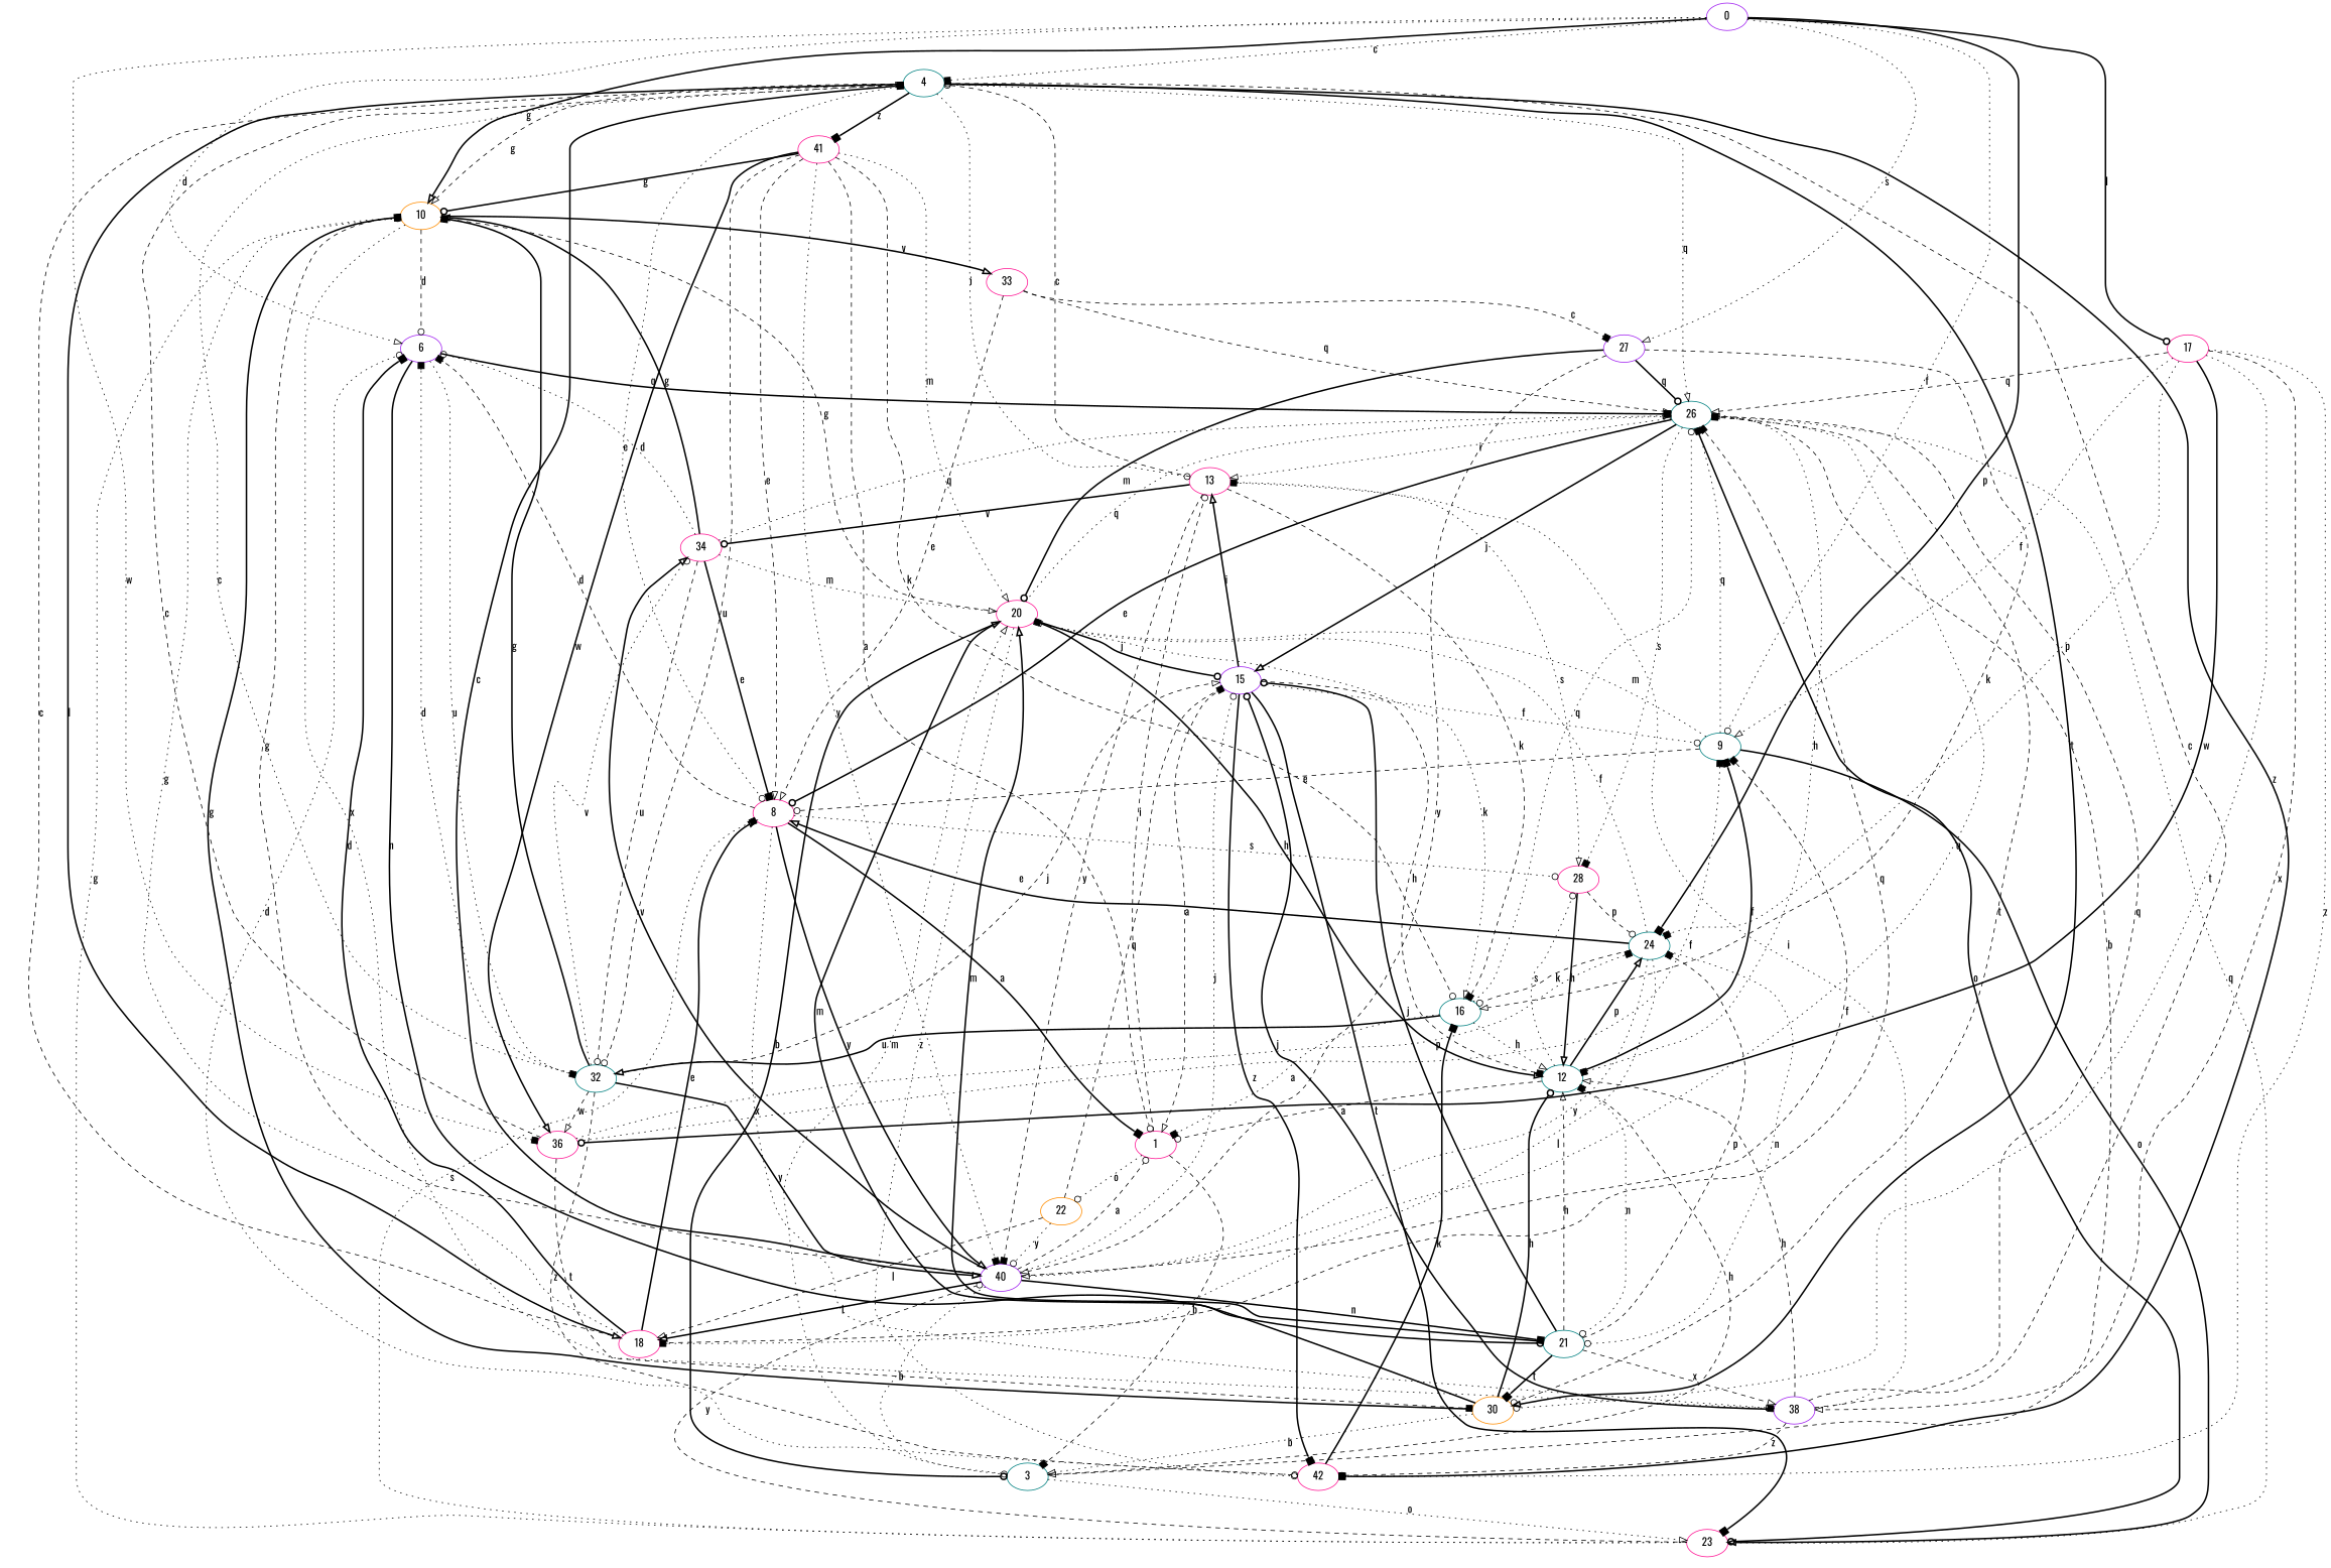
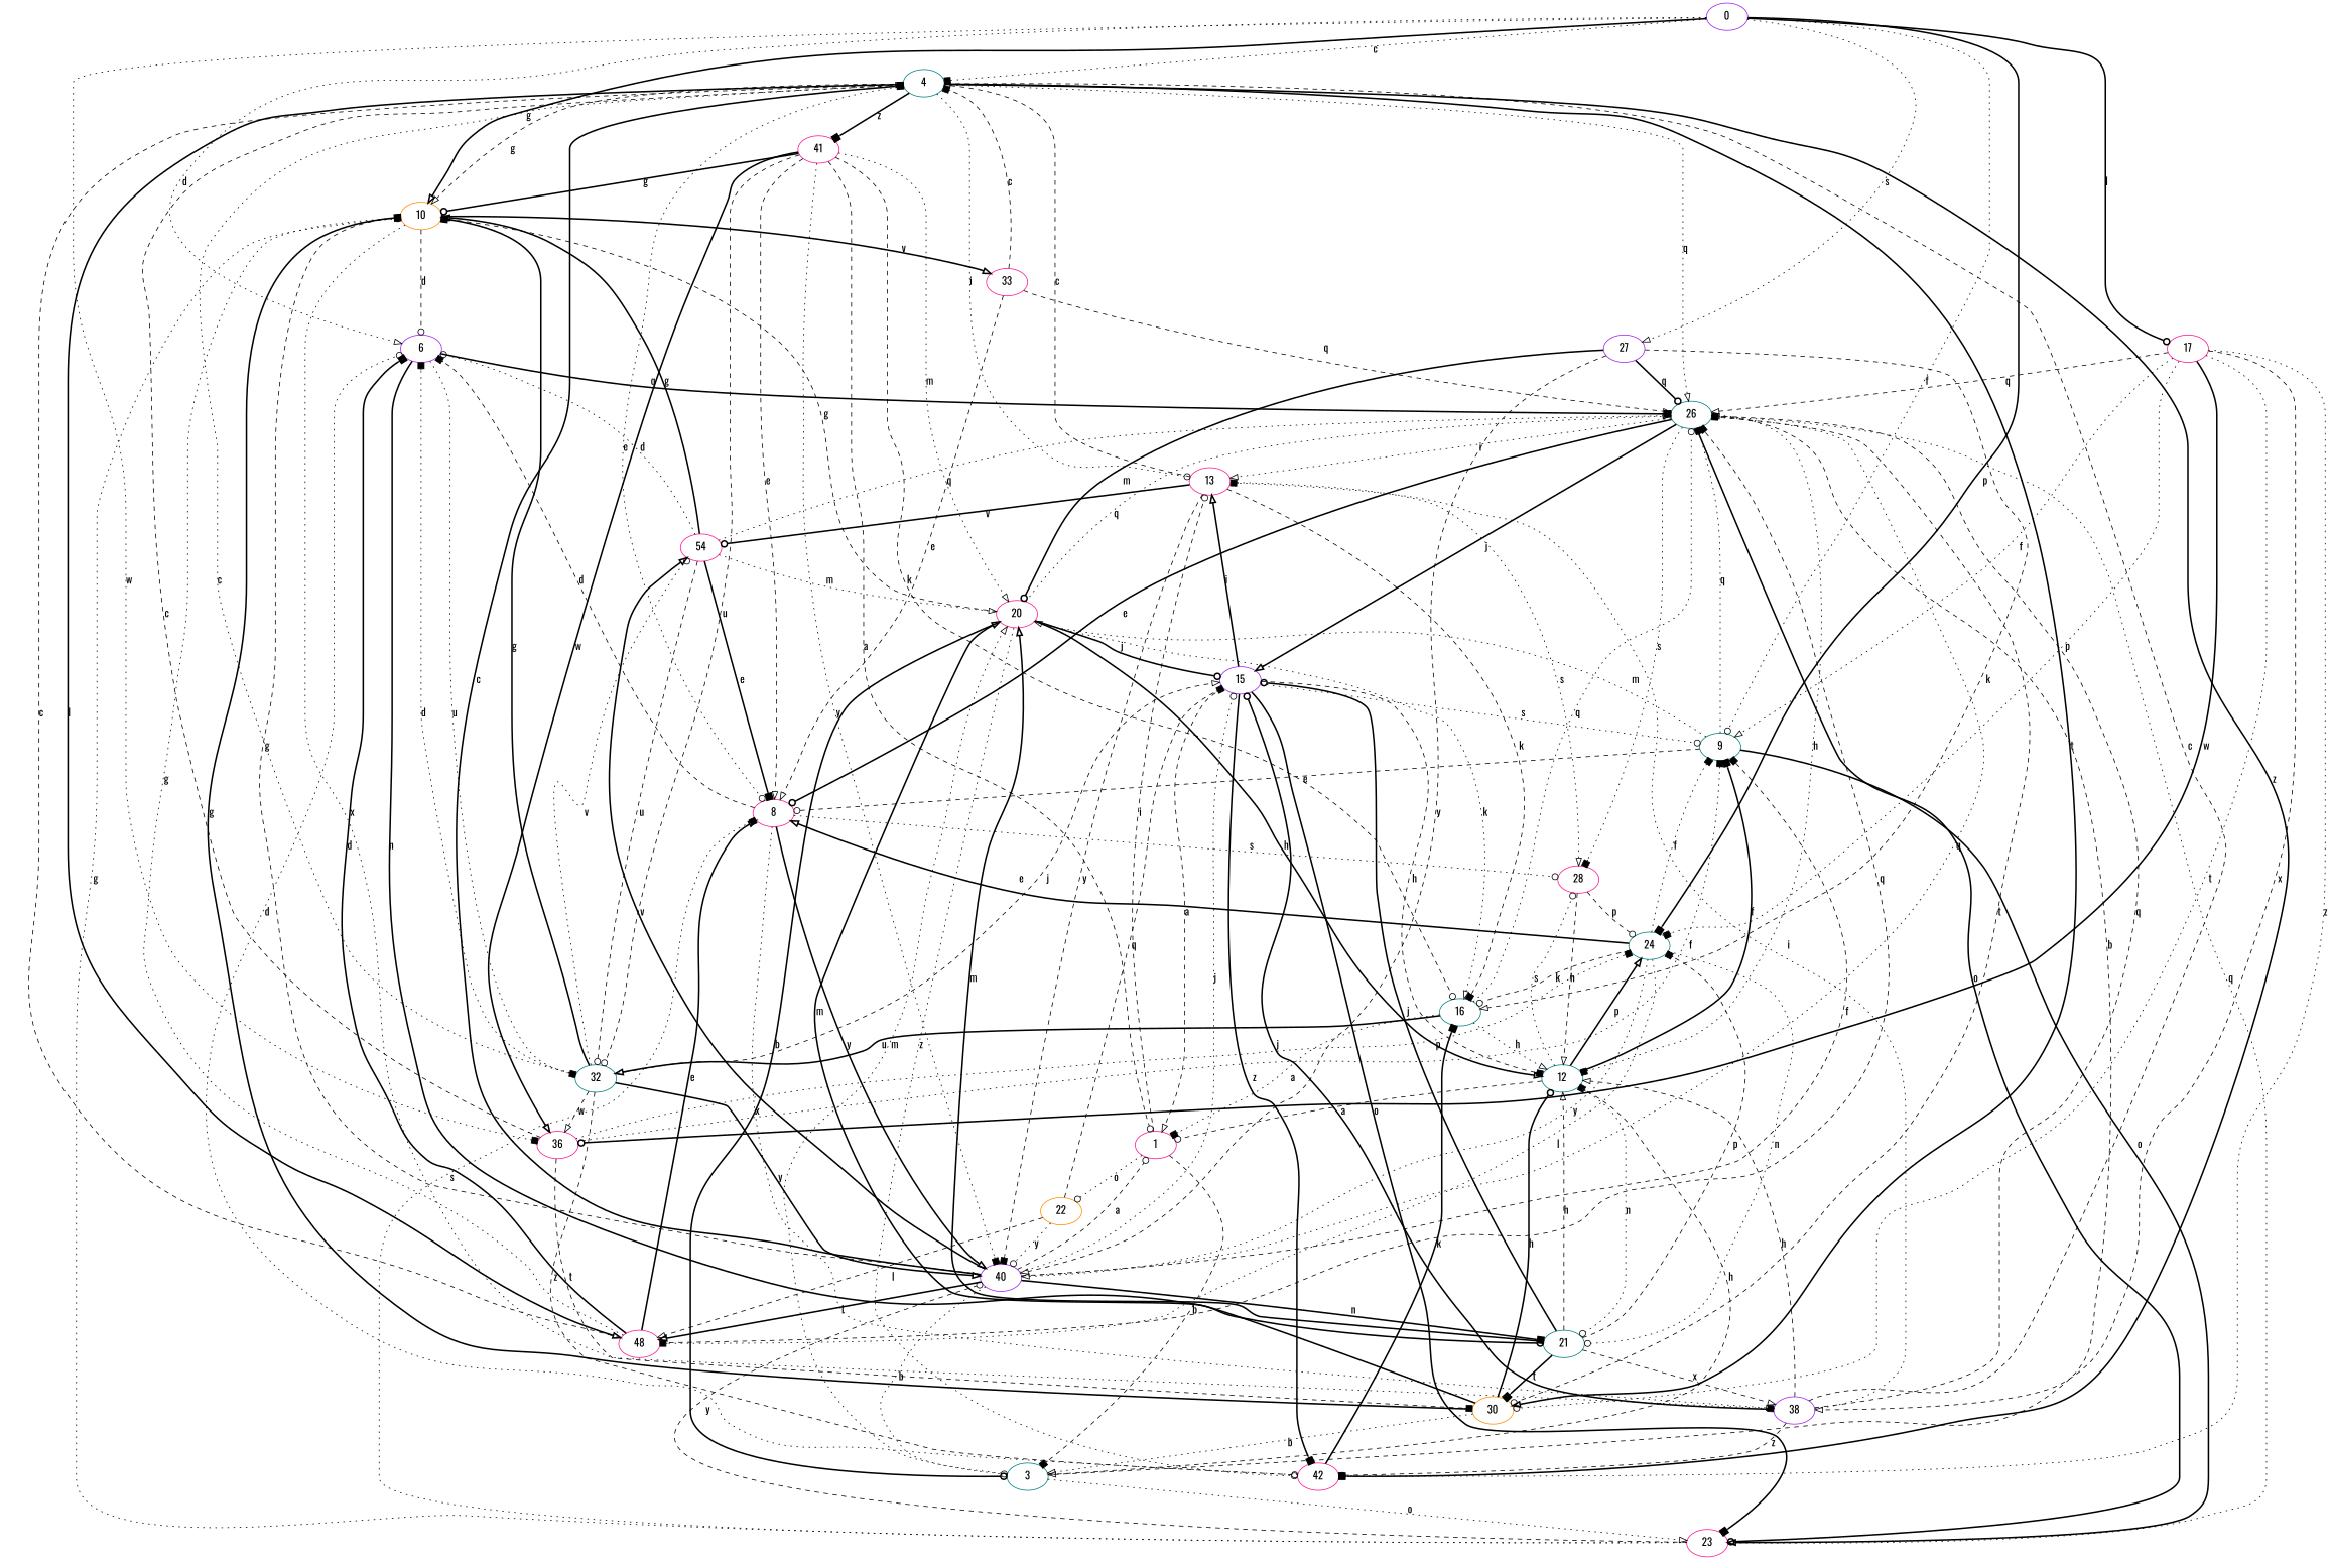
  strict digraph {
    fontname=Oswald
    node [color=deeppink fontname=Oswald]
    edge [arrowhead=onormal fontname=Oswald style=dotted]
    0 [color=purple]
    4 [color=teal]
    6 [color=purple]
    9 [color=teal]
    10 [color=darkorange]
    17
    24 [color=teal]
    27 [color=purple]
    36
    13
    8
-   18
+   18 [label=48]
    26 [color=teal]
    30 [color=darkorange]
    41
    42
    21 [color=teal]
    32 [color=teal]
    20
    23
    38 [color=purple]
    33
    40 [color=purple]
    16 [color=teal]
    3 [color=teal]
    1
    22 [color=darkorange]
    12 [color=teal]
    28
-   34
+   34 [label=54]
    15 [color=purple]
    0 -> 4 [arrowhead=box label=c]
    0 -> 6 [label=d]
    0 -> 9 [arrowhead=odot label=f]
    0 -> 10 [label=g style=bold]
    0 -> 17 [arrowhead=odot label=l style=bold]
    0 -> 24 [arrowhead=box label=p style=bold]
    0 -> 27 [label=s]
    0 -> 36 [arrowhead=box label=w]
    4 -> 10 [label=g style=dashed]
    4 -> 13 [arrowhead=odot label=i]
    4 -> 8 [arrowhead=odot label=e]
    4 -> 18 [label=l style=bold]
    4 -> 26 [label=q]
    4 -> 30 [label=t style=bold]
    4 -> 41 [arrowhead=box label=z style=bold]
    4 -> 42 [arrowhead=box label=z style=bold]
    6 -> 26 [arrowhead=box label=q style=bold]
    6 -> 21 [arrowhead=odot label=n style=bold]
    6 -> 32 [arrowhead=box label=u]
    9 -> 8 [arrowhead=odot label=e style=dashed]
    9 -> 26 [arrowhead=box label=q]
    9 -> 20 [label=m]
    9 -> 23 [label=o style=bold]
    10 -> 6 [arrowhead=odot label=d style=dashed]
    10 -> 38 [arrowhead=box label=x]
    10 -> 33 [label=v style=bold]
    17 -> 9 [label=f]
    17 -> 24 [arrowhead=box label=p]
    17 -> 36 [arrowhead=odot label=w style=bold]
    17 -> 26 [label=q style=dashed]
    17 -> 30 [arrowhead=odot label=t]
    17 -> 42 [arrowhead=box label=z]
    17 -> 38 [label=x style=dashed]
-   24 -> 20 [arrowhead=box label=f]
+   24 -> 9 [arrowhead=box label=f]
    24 -> 8 [label=e style=bold]
    24 -> 18 [arrowhead=box label=l]
    24 -> 21 [arrowhead=odot label=n]
    24 -> 40 [label=y]
    24 -> 16 [arrowhead=odot label=k style=dashed]
    27 -> 26 [arrowhead=odot label=q style=bold]
    27 -> 20 [arrowhead=odot label=m style=bold]
    27 -> 40 [label=y style=dashed]
    27 -> 16 [label=k style=dashed]
    36 -> 4 [arrowhead=box label=c style=dashed]
    36 -> 9 [arrowhead=box label=f]
    36 -> 24 [arrowhead=box label=p]
    36 -> 30 [arrowhead=box label=t style=dashed]
    13 -> 4 [arrowhead=odot label=c style=dashed]
    13 -> 40 [arrowhead=box label=y style=dashed]
    13 -> 16 [arrowhead=box label=k style=dashed]
    13 -> 28 [label=s]
    13 -> 34 [arrowhead=odot label=v style=bold]
    8 -> 6 [arrowhead=box label=d style=dashed]
    8 -> 38 [label=x]
    8 -> 40 [label=y style=bold]
-   8 -> 1 [arrowhead=box label=a style=bold]
    8 -> 28 [arrowhead=odot label=s]
    18 -> 4 [label=c style=dashed]
    18 -> 6 [arrowhead=box label=d style=bold]
    18 -> 10 [arrowhead=odot label=g]
    18 -> 8 [label=e style=bold]
    18 -> 26 [arrowhead=box label=q style=dashed]
    26 -> 13 [label=i]
    26 -> 8 [arrowhead=odot label=e style=bold]
    26 -> 30 [arrowhead=odot label=t style=dashed]
    26 -> 23 [arrowhead=odot label=o style=bold]
    26 -> 3 [label=b style=dashed]
    26 -> 12 [arrowhead=box label=h]
    26 -> 28 [arrowhead=box label=s]
    26 -> 15 [label=j style=bold]
    30 -> 10 [arrowhead=box label=g style=bold]
    30 -> 20 [label=m style=bold]
    30 -> 3 [label=b]
    30 -> 12 [arrowhead=odot label=h style=bold]
    41 -> 10 [arrowhead=odot label=g style=bold]
    41 -> 36 [label=w style=bold]
    41 -> 8 [label=e style=dashed]
    41 -> 32 [arrowhead=odot label=u style=dashed]
    41 -> 20 [label=m]
    41 -> 40 [arrowhead=box label=y]
    41 -> 16 [arrowhead=odot label=k style=dashed]
    41 -> 1 [arrowhead=odot label=a style=dashed]
    42 -> 6 [arrowhead=odot label=d]
    42 -> 16 [arrowhead=box label=k style=bold]
    21 -> 24 [arrowhead=box label=p style=dashed]
    21 -> 30 [arrowhead=box label=t style=bold]
    21 -> 20 [label=m style=bold]
    21 -> 38 [label=x style=dashed]
    21 -> 12 [label=h style=dashed]
    21 -> 15 [arrowhead=odot label=j style=bold]
    32 -> 4 [arrowhead=odot label=c]
    32 -> 6 [arrowhead=box label=d]
    32 -> 10 [arrowhead=box label=g style=bold]
    32 -> 36 [label=w style=dashed]
    32 -> 42 [arrowhead=odot label=z style=dashed]
    32 -> 40 [label=y style=bold]
    32 -> 34 [arrowhead=odot label=v]
    32 -> 15 [label=j style=dashed]
    20 -> 10 [arrowhead=odot label=g style=dashed]
    20 -> 26 [label=q]
    20 -> 42 [arrowhead=odot label=z]
    20 -> 16 [label=k]
    20 -> 3 [arrowhead=odot label=b style=bold]
    20 -> 12 [label=h style=bold]
    20 -> 15 [arrowhead=odot label=j style=bold]
    23 -> 10 [arrowhead=odot label=g]
    23 -> 8 [arrowhead=box label=s]
    23 -> 26 [arrowhead=box label=q]
    23 -> 40 [arrowhead=odot label=y style=dashed]
    38 -> 4 [arrowhead=odot label=c style=dashed]
    38 -> 13 [arrowhead=box label=i]
    38 -> 26 [label=q style=dashed]
    38 -> 42 [arrowhead=odot label=z style=dashed]
    38 -> 12 [label=h style=dashed]
    38 -> 15 [arrowhead=odot label=j style=bold]
-   33 -> 27 [arrowhead=box label=c style=dashed]
+   33 -> 4 [arrowhead=box label=c style=dashed]
    33 -> 8 [label=e style=dashed]
    33 -> 26 [label=q style=dashed]
    40 -> 4 [arrowhead=box label=c style=bold]
    40 -> 9 [arrowhead=box label=f style=dashed]
    40 -> 10 [arrowhead=odot label=g style=dashed]
    40 -> 18 [label=l style=bold]
    40 -> 26 [arrowhead=box label=q]
    40 -> 21 [arrowhead=box label=n style=bold]
    40 -> 3 [arrowhead=odot label=b]
    40 -> 1 [arrowhead=odot label=a style=dashed]
    40 -> 34 [label=v style=bold]
    40 -> 15 [arrowhead=odot label=j]
    16 -> 26 [arrowhead=odot label=q]
    16 -> 32 [label=u style=bold]
    16 -> 1 [arrowhead=box label=a]
    16 -> 12 [label=h]
    3 -> 20 [label=m]
    3 -> 23 [label=o]
    3 -> 12 [arrowhead=box label=h style=dashed]
    1 -> 13 [arrowhead=odot label=i style=dashed]
    1 -> 3 [arrowhead=box label=b style=dashed]
    1 -> 22 [arrowhead=odot label=o]
    22 -> 18 [label=l style=dashed]
    22 -> 40 [arrowhead=odot label=y]
    22 -> 15 [arrowhead=box label=q style=dashed]
    12 -> 9 [arrowhead=box label=f style=bold]
    12 -> 24 [label=p style=bold]
    12 -> 21 [arrowhead=odot label=n]
    12 -> 1 [arrowhead=odot label=a style=dashed]
    12 -> 28 [arrowhead=odot label=s]
    28 -> 24 [arrowhead=odot label=p style=dashed]
-   28 -> 12 [label=h style=bold]
+   28 -> 12 [label=h style=dashed]
    34 -> 6 [arrowhead=odot label=d]
    34 -> 10 [label=g style=bold]
    34 -> 8 [arrowhead=box label=e style=bold]
    34 -> 26 [label=q]
    34 -> 32 [arrowhead=odot label=u style=dashed]
    34 -> 20 [label=m]
-   15 -> 9 [arrowhead=odot label=f]
+   15 -> 9 [arrowhead=odot label=s]
    15 -> 13 [label=i style=bold]
    15 -> 42 [arrowhead=box label=z style=bold]
-   15 -> 23 [arrowhead=box label=t style=bold]
+   15 -> 23 [arrowhead=box label=o style=bold]
    15 -> 1 [label=a style=dashed]
    15 -> 12 [arrowhead=box label=h style=dashed]
  }
